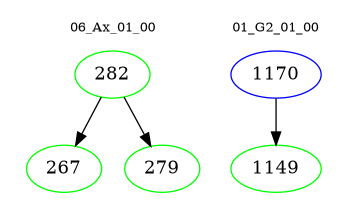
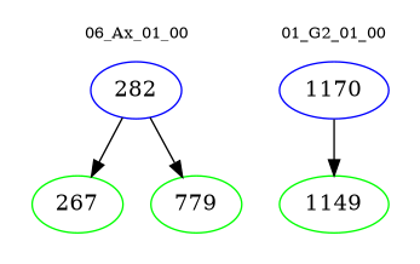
  digraph {
    fontname="DejaVu Serif"
    node [color=green fontname="DejaVu Serif"]
    edge [color=black fontname="DejaVu Serif"]
-   n1 [label=282]
+   n1 [color=blue label=282]
    n2 [label=267]
-   n3 [label=279]
+   n3 [label=779]
    n4 [color=blue label=1170]
    n5 [label=1149]
    subgraph cluster_1 {
      color=white
      fontsize=10
      label="06_Ax_01_00"
      n1
      n2
      n3
    }
    subgraph cluster_2 {
      color=white
      fontsize=10
      label="01_G2_01_00"
      n4
      n5
    }
    n1 -> n2
    n1 -> n3
    n4 -> n5
  }
